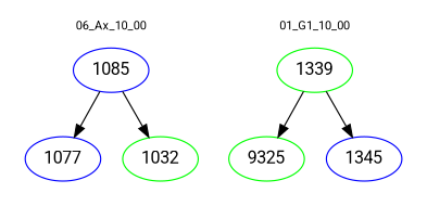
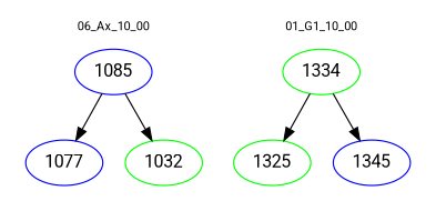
  digraph {
    fontname=Roboto
    node [color=blue fontname=Roboto]
    edge [color=black fontname=Roboto]
    n1 [label=1085]
    n2 [label=1077]
    n3 [color=green label=1032]
-   n4 [color=green label=1339]
-   n5 [color=green label=9325]
+   n4 [color=green label=1334]
+   n5 [color=green label=1325]
    n6 [label=1345]
    subgraph cluster_1 {
      color=white
      fontsize=10
      label="06_Ax_10_00"
      n1
      n2
      n3
    }
    subgraph cluster_2 {
      color=white
      fontsize=10
      label="01_G1_10_00"
      n4
      n5
      n6
    }
    n1 -> n2
    n1 -> n3
    n4 -> n5
    n4 -> n6
  }
